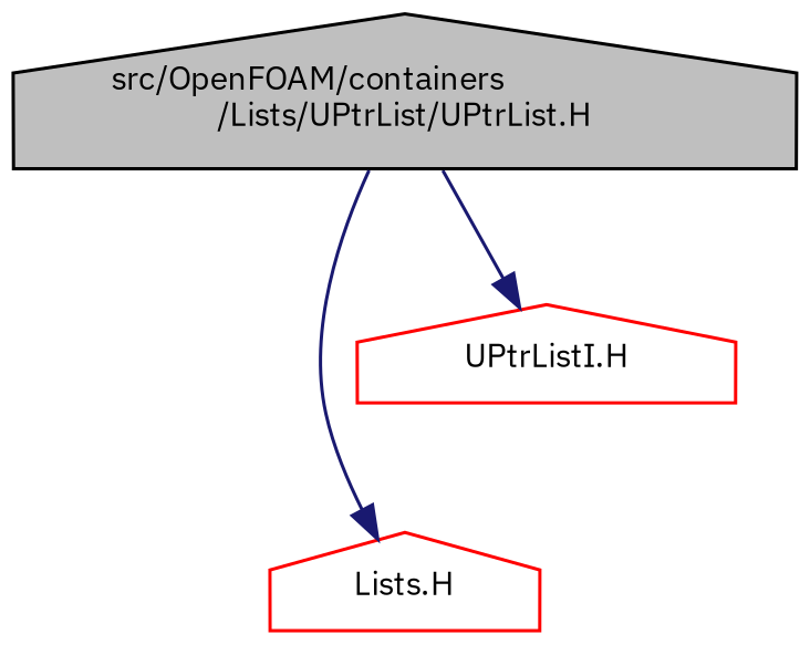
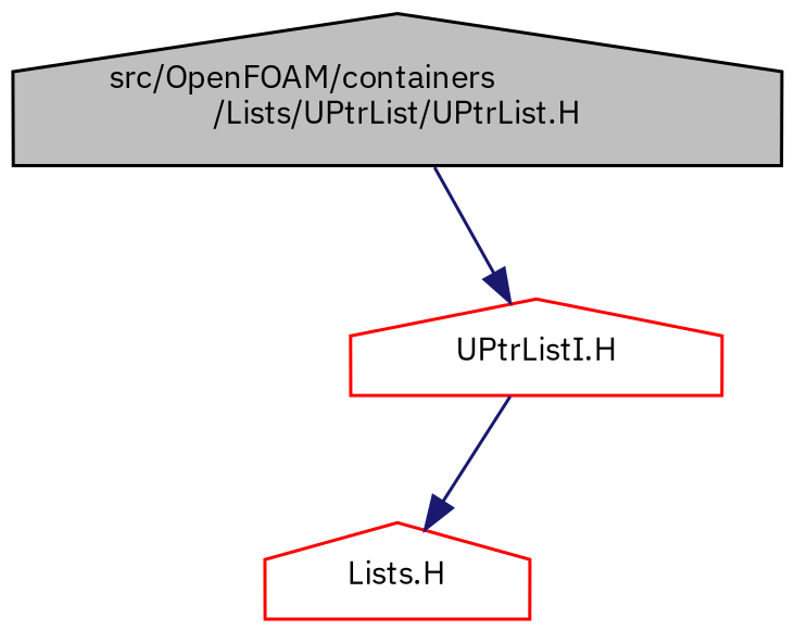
  digraph {
    fontname="IBM Plex Sans"
    node [color=red fontname="IBM Plex Sans" fontsize=10 shape=house]
    edge [color=midnightblue fontname="IBM Plex Sans" fontsize=10 labelfontname=Helvetica labelfontsize=10 style=solid]
    n1 [color=black fillcolor=grey75 fontcolor=black height=0.2 label="src/OpenFOAM/containers\l/Lists/UPtrList/UPtrList.H" style=filled width=0.4]
    n2 [height=0.2 label="Lists.H" width=0.4]
    n3 [height=0.2 label="UPtrListI.H" width=0.4]
-   n1 -> n2
+   n3 -> n2
    n1 -> n3
  }
